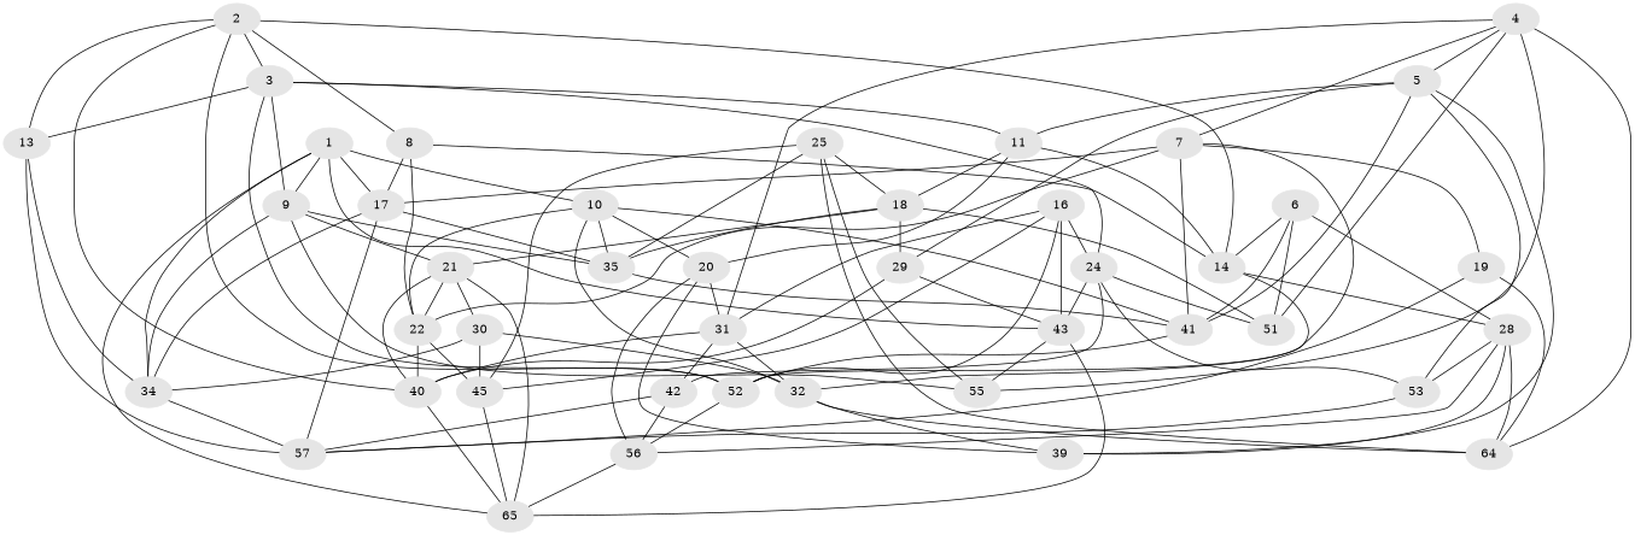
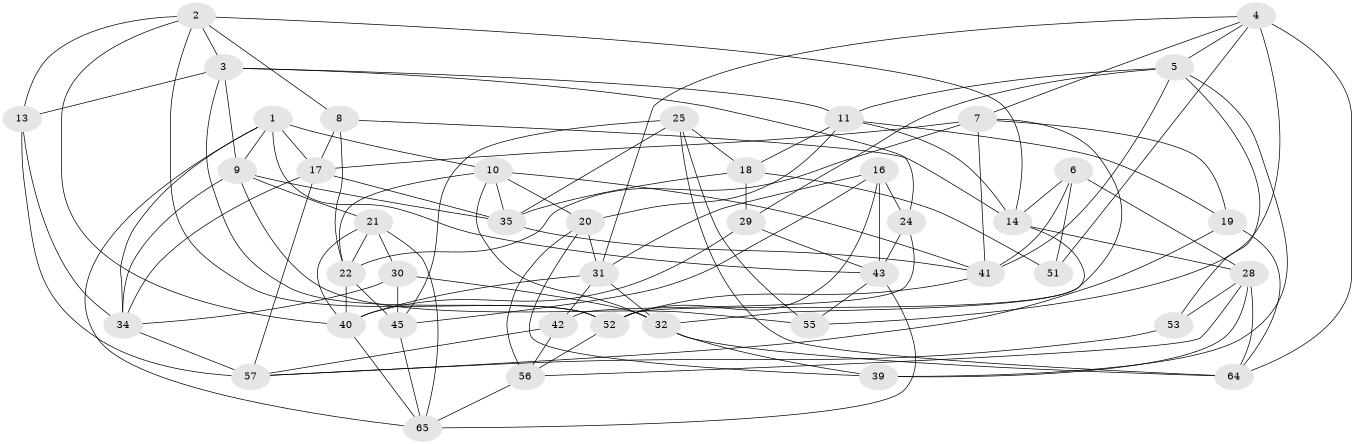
  graph {
    node [color=gray90 style=filled]
    1 [super="+70"]
    9 [super="+54"]
    10 [super="+60"]
    17 [super="+27"]
    34 [super="+48"]
    43 [super="+73"]
    65 [super="+74"]
    55
    21 [super="+75"]
    35 [super="+62"]
    41 [super="+72"]
    22 [super="+47"]
    20 [super="+26"]
    32 [super="+59"]
    57 [super="+67"]
    2 [super="+33"]
    3 [super="+23"]
    8
    13
    14 [super="+37"]
    40 [super="+69"]
    52 [super="+61"]
    11 [super="+12"]
    24 [super="+46"]
    28 [super="+44"]
    56 [super="+63"]
    19
    18 [super="+36"]
    51
    53
    42
    4 [super="+58"]
    5 [super="+50"]
    7 [super="+38"]
    31 [super="+71"]
    64 [super="+66"]
    29
    39
    6
    45 [super="+49"]
    30
    n42 [label=25 super="+68"]
    16 [super="+25"]
    1 -- 9
    1 -- 10
    1 -- 17
    1 -- 34
    1 -- 43
    1 -- 65
    9 -- 34
    9 -- 55
    9 -- 21
    9 -- 35
    10 -- 35
    10 -- 41
    10 -- 22
    10 -- 20
    10 -- 32
    17 -- 34
    17 -- 35
    17 -- 57
    34 -- 57
    43 -- 65
    43 -- 55
    21 -- 65
    21 -- 22
    21 -- 40
    21 -- 30
    35 -- 41
    41 -- 52
    22 -- 40
    22 -- 45
    20 -- 56 [weight=2]
    20 -- 31
    20 -- 39
    32 -- 64
    32 -- 39
    2 -- 3
    2 -- 8
    2 -- 13
    2 -- 14
    2 -- 40
    2 -- 52
    3 -- 9
    3 -- 13
    3 -- 52
    3 -- 11
    3 -- 24
    8 -- 17
    8 -- 22
    8 -- 14
    13 -- 34
    13 -- 57
    14 -- 32
    14 -- 28
    40 -- 65
    52 -- 56
    11 -- 20
    11 -- 14
+   11 -- 19
    11 -- 18
    24 -- 43
-   24 -- 51
-   24 -- 53
    24 -- 42
    28 -- 56
    28 -- 53
    28 -- 64
    28 -- 39
    56 -- 65
    19 -- 57
    19 -- 64
-   18 -- 21
    18 -- 35
    18 -- 51
    18 -- 29
    53 -- 57
    42 -- 57
    42 -- 56
    4 -- 55
    4 -- 51
    4 -- 5
    4 -- 7
    4 -- 31
    4 -- 64
    5 -- 41
    5 -- 11
    5 -- 53
    5 -- 29
    5 -- 39
    7 -- 17
    7 -- 41
    7 -- 22
    7 -- 52
    7 -- 19
    31 -- 32
    31 -- 40
    31 -- 42
    29 -- 43
    29 -- 40
    6 -- 41
    6 -- 14
    6 -- 28
    6 -- 51
    45 -- 65
    30 -- 34
    30 -- 32
    30 -- 45
    n42 -- 55
    n42 -- 35
    n42 -- 18
    n42 -- 64 [weight=2]
    n42 -- 45
    16 -- 43
    16 -- 52
    16 -- 24
    16 -- 31
    16 -- 45 [weight=2]
  }
